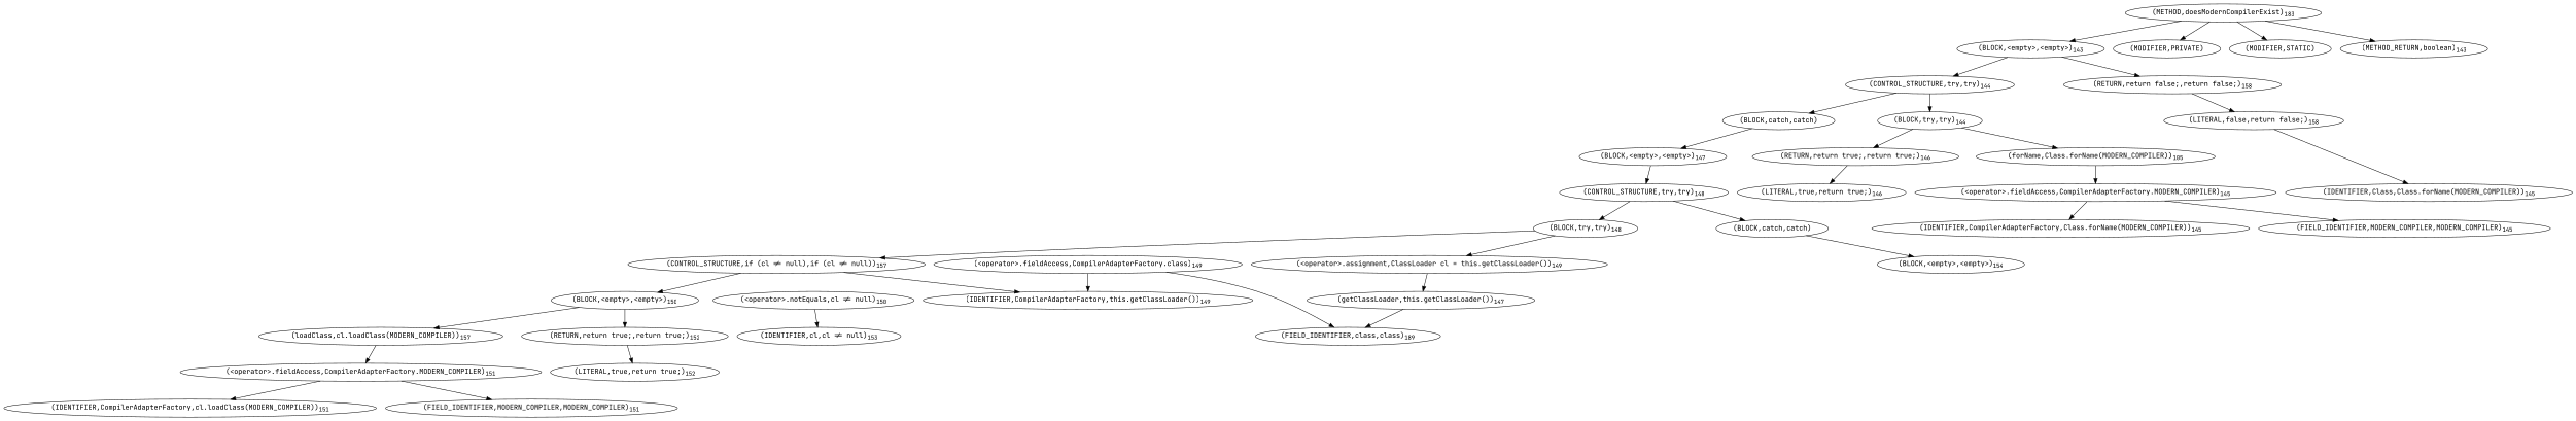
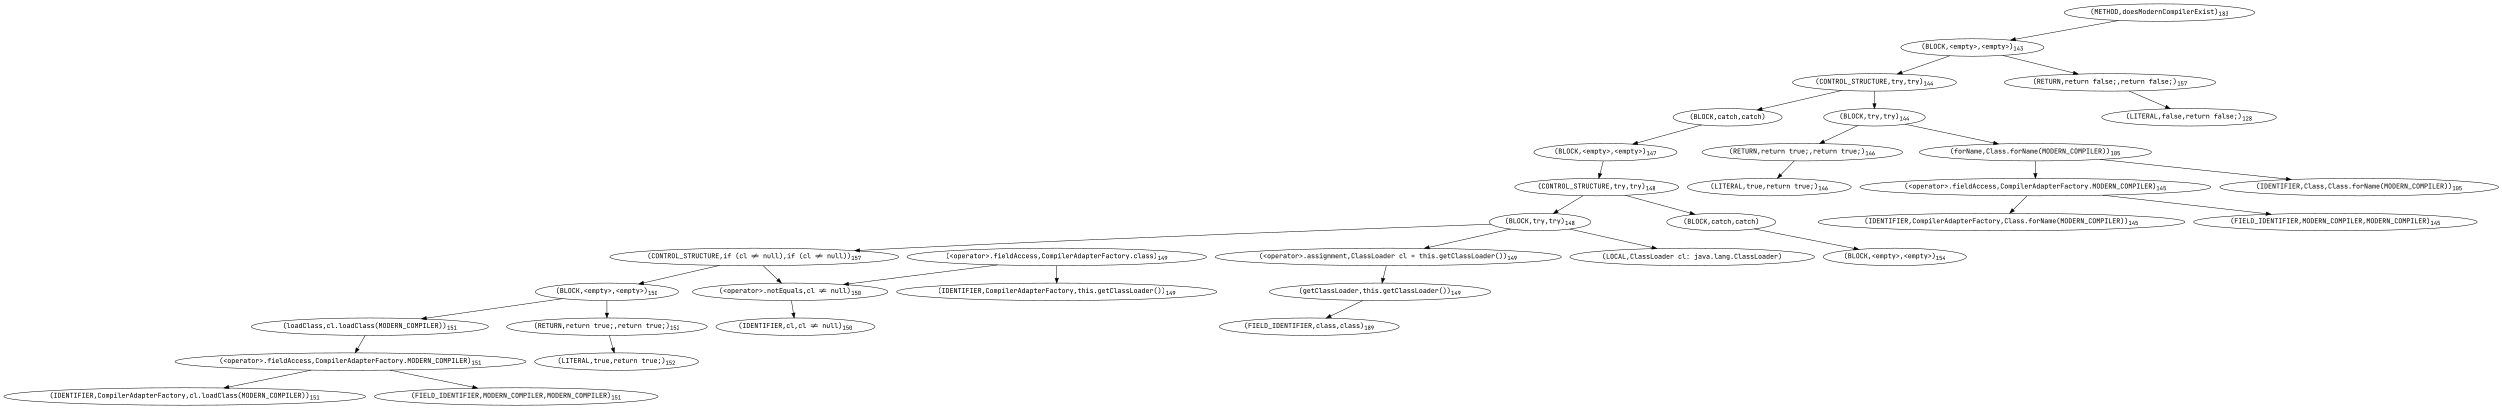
  digraph {
    fontname="JetBrains Mono"
    node [fontname="JetBrains Mono"]
    edge [fontname="JetBrains Mono"]
    n1 [label=<(METHOD,doesModernCompilerExist)<SUB>183</SUB>>]
    n2 [label=<(BLOCK,&lt;empty&gt;,&lt;empty&gt;)<SUB>143</SUB>>]
-   n3 [label=<(MODIFIER,PRIVATE)>]
-   n4 [label=<(MODIFIER,STATIC)>]
-   n5 [label=<(METHOD_RETURN,boolean)<SUB>143</SUB>>]
    n6 [label=<(CONTROL_STRUCTURE,try,try)<SUB>144</SUB>>]
-   n7 [label=<(RETURN,return false;,return false;)<SUB>158</SUB>>]
+   n7 [label=<(RETURN,return false;,return false;)<SUB>157</SUB>>]
    n8 [label=<(BLOCK,try,try)<SUB>144</SUB>>]
    n9 [label=<(BLOCK,catch,catch)>]
-   n10 [label=<(LITERAL,false,return false;)<SUB>158</SUB>>]
+   n10 [label=<(LITERAL,false,return false;)<SUB>128</SUB>>]
    n11 [label=<(forName,Class.forName(MODERN_COMPILER))<SUB>105</SUB>>]
    n12 [label=<(RETURN,return true;,return true;)<SUB>146</SUB>>]
    n13 [label=<(BLOCK,&lt;empty&gt;,&lt;empty&gt;)<SUB>147</SUB>>]
-   n14 [label=<(IDENTIFIER,Class,Class.forName(MODERN_COMPILER))<SUB>145</SUB>>]
+   n14 [label=<(IDENTIFIER,Class,Class.forName(MODERN_COMPILER))<SUB>105</SUB>>]
    n15 [label=<(&lt;operator&gt;.fieldAccess,CompilerAdapterFactory.MODERN_COMPILER)<SUB>145</SUB>>]
    n16 [label=<(LITERAL,true,return true;)<SUB>146</SUB>>]
    n17 [label=<(IDENTIFIER,CompilerAdapterFactory,Class.forName(MODERN_COMPILER))<SUB>145</SUB>>]
    n18 [label=<(FIELD_IDENTIFIER,MODERN_COMPILER,MODERN_COMPILER)<SUB>145</SUB>>]
    n19 [label=<(CONTROL_STRUCTURE,try,try)<SUB>148</SUB>>]
    n20 [label=<(BLOCK,try,try)<SUB>148</SUB>>]
    n21 [label=<(BLOCK,catch,catch)>]
+   n22 [label=<(LOCAL,ClassLoader cl: java.lang.ClassLoader)>]
    n23 [label=<(&lt;operator&gt;.assignment,ClassLoader cl = this.getClassLoader())<SUB>149</SUB>>]
    n24 [label=<(CONTROL_STRUCTURE,if (cl != null),if (cl != null))<SUB>157</SUB>>]
    n25 [label=<(BLOCK,&lt;empty&gt;,&lt;empty&gt;)<SUB>154</SUB>>]
-   n26 [label=<(getClassLoader,this.getClassLoader())<SUB>147</SUB>>]
+   n26 [label=<(getClassLoader,this.getClassLoader())<SUB>149</SUB>>]
    n27 [label=<(&lt;operator&gt;.notEquals,cl != null)<SUB>150</SUB>>]
    n28 [label=<(BLOCK,&lt;empty&gt;,&lt;empty&gt;)<SUB>150</SUB>>]
    n29 [label=<(FIELD_IDENTIFIER,class,class)<SUB>189</SUB>>]
    n30 [label=<(&lt;operator&gt;.fieldAccess,CompilerAdapterFactory.class)<SUB>149</SUB>>]
    n31 [label=<(IDENTIFIER,CompilerAdapterFactory,this.getClassLoader())<SUB>149</SUB>>]
-   n32 [label=<(IDENTIFIER,cl,cl != null)<SUB>153</SUB>>]
-   n33 [label=<(loadClass,cl.loadClass(MODERN_COMPILER))<SUB>157</SUB>>]
+   n32 [label=<(IDENTIFIER,cl,cl != null)<SUB>150</SUB>>]
+   n33 [label=<(loadClass,cl.loadClass(MODERN_COMPILER))<SUB>151</SUB>>]
    n34 [label=<(RETURN,return true;,return true;)<SUB>152</SUB>>]
    n35 [label=<(&lt;operator&gt;.fieldAccess,CompilerAdapterFactory.MODERN_COMPILER)<SUB>151</SUB>>]
    n36 [label=<(LITERAL,true,return true;)<SUB>152</SUB>>]
    n37 [label=<(IDENTIFIER,CompilerAdapterFactory,cl.loadClass(MODERN_COMPILER))<SUB>151</SUB>>]
    n38 [label=<(FIELD_IDENTIFIER,MODERN_COMPILER,MODERN_COMPILER)<SUB>151</SUB>>]
    n1 -> n2
-   n1 -> n3
-   n1 -> n4
-   n1 -> n5
    n2 -> n6
    n2 -> n7
    n6 -> n8
    n6 -> n9
    n7 -> n10
    n8 -> n11
    n8 -> n12
    n9 -> n13
-   n10 -> n14
+   n11 -> n14
    n11 -> n15
    n12 -> n16
    n13 -> n19
    n15 -> n17
    n15 -> n18
    n19 -> n20
    n19 -> n21
+   n20 -> n22
    n20 -> n23
    n20 -> n24
    n21 -> n25
    n23 -> n26
-   n24 -> n31
+   n24 -> n27
    n24 -> n28
    n26 -> n29
    n27 -> n32
    n28 -> n33
    n28 -> n34
-   n30 -> n29
+   n30 -> n27
    n30 -> n31
    n33 -> n35
    n34 -> n36
    n35 -> n37
    n35 -> n38
  }
